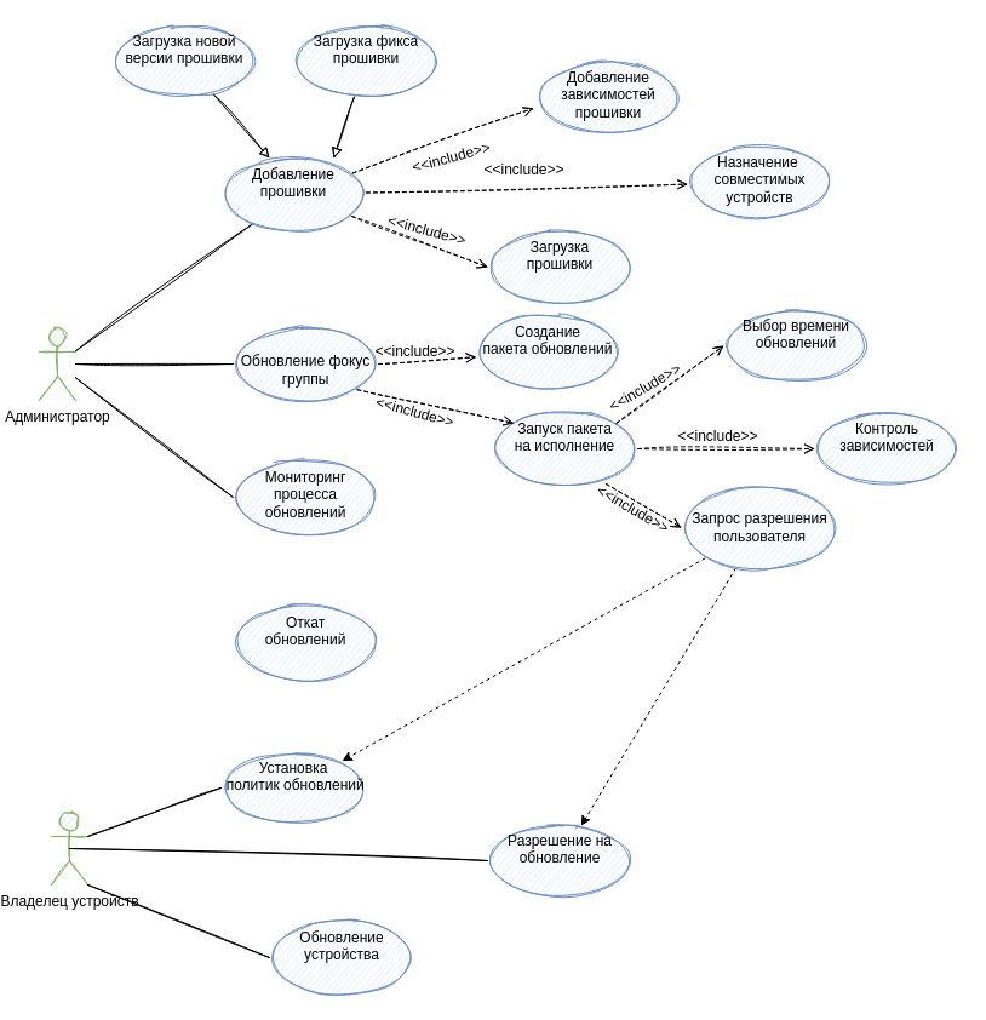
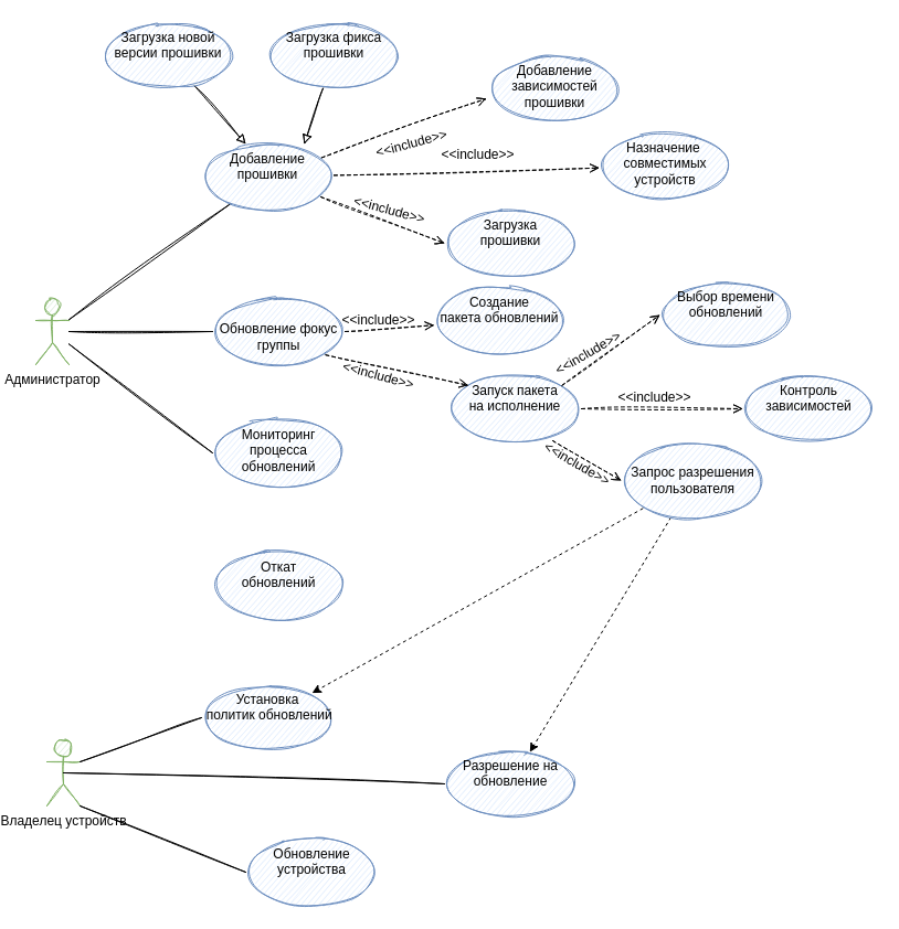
  <mxCell id="0" />
  <mxCell id="1" parent="0" />
  <mxCell id="2" value="" style="sketch=1;orthogonalLoop=1;jettySize=auto;html=1;endArrow=none;endFill=0;" edge="1" parent="1" source="5" target="9"><mxGeometry relative="1" as="geometry" /></mxCell>
  <mxCell id="3" style="edgeStyle=none;sketch=1;orthogonalLoop=1;jettySize=auto;html=1;entryX=0;entryY=0.5;entryDx=0;entryDy=0;endArrow=none;endFill=0;" edge="1" parent="1" source="5" target="20"><mxGeometry relative="1" as="geometry" /></mxCell>
  <mxCell id="4" style="sketch=1;orthogonalLoop=1;jettySize=auto;html=1;entryX=0;entryY=0.5;entryDx=0;entryDy=0;endArrow=none;endFill=0;" edge="1" parent="1" source="5" target="23"><mxGeometry relative="1" as="geometry" /></mxCell>
  <mxCell id="5" value="Администратор" style="shape=umlActor;verticalLabelPosition=bottom;verticalAlign=top;html=1;sketch=1;rounded=0;fillColor=#d5e8d4;strokeColor=#82b366;" vertex="1" parent="1"><mxGeometry x="20" y="270" width="30" height="60" as="geometry" /></mxCell>
  <mxCell id="6" style="edgeStyle=none;sketch=1;orthogonalLoop=1;jettySize=auto;html=1;entryX=0;entryY=0.5;entryDx=0;entryDy=0;endArrow=open;endFill=0;dashed=1;" edge="1" parent="1" source="9" target="16"><mxGeometry relative="1" as="geometry" /></mxCell>
  <mxCell id="7" style="edgeStyle=none;sketch=1;orthogonalLoop=1;jettySize=auto;html=1;entryX=-0.017;entryY=0.65;entryDx=0;entryDy=0;entryPerimeter=0;dashed=1;endArrow=open;endFill=0;" edge="1" parent="1" source="9" target="14"><mxGeometry relative="1" as="geometry" /></mxCell>
  <mxCell id="8" style="edgeStyle=none;sketch=1;orthogonalLoop=1;jettySize=auto;html=1;dashed=1;endArrow=open;endFill=0;" edge="1" parent="1" source="9" target="15"><mxGeometry relative="1" as="geometry" /></mxCell>
  <mxCell id="9" value="Добавление прошивки" style="ellipse;whiteSpace=wrap;html=1;verticalAlign=top;fillColor=#dae8fc;strokeColor=#6c8ebf;sketch=1;rounded=0;" vertex="1" parent="1"><mxGeometry x="170" y="130" width="120" height="60" as="geometry" /></mxCell>
  <mxCell id="10" style="edgeStyle=none;sketch=1;orthogonalLoop=1;jettySize=auto;html=1;entryX=0.333;entryY=0;entryDx=0;entryDy=0;entryPerimeter=0;endArrow=block;endFill=0;" edge="1" parent="1" source="11" target="9"><mxGeometry relative="1" as="geometry" /></mxCell>
  <mxCell id="11" value="Загрузка новой версии прошивки" style="ellipse;whiteSpace=wrap;html=1;verticalAlign=top;fillColor=#dae8fc;strokeColor=#6c8ebf;sketch=1;rounded=0;" vertex="1" parent="1"><mxGeometry x="80" y="20" width="120" height="60" as="geometry" /></mxCell>
  <mxCell id="12" style="sketch=1;orthogonalLoop=1;jettySize=auto;html=1;entryX=0.775;entryY=0;entryDx=0;entryDy=0;entryPerimeter=0;endArrow=block;endFill=0;" edge="1" parent="1" source="13" target="9"><mxGeometry relative="1" as="geometry" /></mxCell>
  <mxCell id="13" value="Загрузка фикса прошивки" style="ellipse;whiteSpace=wrap;html=1;verticalAlign=top;fillColor=#dae8fc;strokeColor=#6c8ebf;sketch=1;rounded=0;" vertex="1" parent="1"><mxGeometry x="230" y="20" width="120" height="60" as="geometry" /></mxCell>
  <mxCell id="14" value="Добавление зависимостей прошивки" style="ellipse;whiteSpace=wrap;html=1;verticalAlign=top;fillColor=#dae8fc;strokeColor=#6c8ebf;sketch=1;rounded=0;" vertex="1" parent="1"><mxGeometry x="430" y="50" width="120" height="60" as="geometry" /></mxCell>
- <mxCell id="15" value="Назначение&amp;nbsp;&lt;br&gt;совместимых устройств" style="ellipse;whiteSpace=wrap;html=1;verticalAlign=top;fillColor=#dae8fc;strokeColor=#6c8ebf;sketch=1;rounded=0;" vertex="1" parent="1"><mxGeometry x="555" y="120" width="120" height="60" as="geometry" /></mxCell>
+ <mxCell id="15" value="Назначение&amp;nbsp;&lt;br&gt;совместимых устройств" style="ellipse;whiteSpace=wrap;html=1;verticalAlign=top;fillColor=#dae8fc;strokeColor=#6c8ebf;sketch=1;rounded=0;" vertex="1" parent="1"><mxGeometry x="530" y="120" width="120" height="60" as="geometry" /></mxCell>
  <mxCell id="16" value="Загрузка&lt;br&gt;прошивки" style="ellipse;whiteSpace=wrap;html=1;verticalAlign=top;fillColor=#dae8fc;strokeColor=#6c8ebf;sketch=1;rounded=0;" vertex="1" parent="1"><mxGeometry x="390" y="190" width="120" height="60" as="geometry" /></mxCell>
  <mxCell id="17" value="&amp;lt;&amp;lt;include&amp;gt;&amp;gt;" style="text;html=1;align=center;verticalAlign=middle;resizable=0;points=[];autosize=1;strokeColor=none;fillColor=none;rotation=-15;" vertex="1" parent="1"><mxGeometry x="320" y="120" width="80" height="20" as="geometry" /></mxCell>
  <mxCell id="18" value="&amp;lt;&amp;lt;include&amp;gt;&amp;gt;" style="text;html=1;align=center;verticalAlign=middle;resizable=0;points=[];autosize=1;strokeColor=none;fillColor=none;rotation=0;" vertex="1" parent="1"><mxGeometry x="380" y="130" width="80" height="20" as="geometry" /></mxCell>
  <mxCell id="19" value="&amp;lt;&amp;lt;include&amp;gt;&amp;gt;" style="text;html=1;align=center;verticalAlign=middle;resizable=0;points=[];autosize=1;strokeColor=none;fillColor=none;rotation=15;" vertex="1" parent="1"><mxGeometry x="300" y="180" width="80" height="20" as="geometry" /></mxCell>
  <mxCell id="20" value="&lt;br&gt;Обновление фокус группы" style="ellipse;whiteSpace=wrap;html=1;verticalAlign=top;fillColor=#dae8fc;strokeColor=#6c8ebf;sketch=1;rounded=0;" vertex="1" parent="1"><mxGeometry x="180" y="270" width="120" height="60" as="geometry" /></mxCell>
  <mxCell id="21" value="Создание&lt;br&gt;пакета обновлений" style="ellipse;whiteSpace=wrap;html=1;verticalAlign=top;fillColor=#dae8fc;strokeColor=#6c8ebf;sketch=1;rounded=0;" vertex="1" parent="1"><mxGeometry x="380" y="260" width="120" height="60" as="geometry" /></mxCell>
  <mxCell id="22" value="Запуск пакета&lt;br&gt;на исполнение" style="ellipse;whiteSpace=wrap;html=1;verticalAlign=top;fillColor=#dae8fc;strokeColor=#6c8ebf;sketch=1;rounded=0;" vertex="1" parent="1"><mxGeometry x="394" y="340" width="120" height="60" as="geometry" /></mxCell>
  <mxCell id="23" value="Мониторинг&lt;br&gt;процесса обновлений" style="ellipse;whiteSpace=wrap;html=1;verticalAlign=top;fillColor=#dae8fc;strokeColor=#6c8ebf;sketch=1;rounded=0;" vertex="1" parent="1"><mxGeometry x="180" y="380" width="120" height="60" as="geometry" /></mxCell>
  <mxCell id="24" value="Откат&lt;br&gt;обновлений" style="ellipse;whiteSpace=wrap;html=1;verticalAlign=top;fillColor=#dae8fc;strokeColor=#6c8ebf;sketch=1;rounded=0;" vertex="1" parent="1"><mxGeometry x="180" y="500" width="120" height="60" as="geometry" /></mxCell>
  <mxCell id="25" style="edgeStyle=none;sketch=1;orthogonalLoop=1;jettySize=auto;html=1;endArrow=open;endFill=0;dashed=1;exitX=1;exitY=0.5;exitDx=0;exitDy=0;" edge="1" parent="1" source="20" target="21"><mxGeometry relative="1" as="geometry"><mxPoint x="282" y="279" as="sourcePoint" /><mxPoint x="394" y="321" as="targetPoint" /></mxGeometry></mxCell>
  <mxCell id="26" style="edgeStyle=none;sketch=1;orthogonalLoop=1;jettySize=auto;html=1;endArrow=open;endFill=0;dashed=1;exitX=1;exitY=1;exitDx=0;exitDy=0;entryX=0;entryY=0;entryDx=0;entryDy=0;" edge="1" parent="1" source="20" target="22"><mxGeometry relative="1" as="geometry"><mxPoint x="310" y="330" as="sourcePoint" /><mxPoint x="392.309" y="318.242" as="targetPoint" /></mxGeometry></mxCell>
  <mxCell id="27" value="Выбор времени&lt;br&gt;обновлений" style="ellipse;whiteSpace=wrap;html=1;verticalAlign=top;fillColor=#dae8fc;strokeColor=#6c8ebf;sketch=1;rounded=0;" vertex="1" parent="1"><mxGeometry x="585" y="255" width="120" height="60" as="geometry" /></mxCell>
  <mxCell id="28" value="Контроль зависимостей" style="ellipse;whiteSpace=wrap;html=1;verticalAlign=top;fillColor=#dae8fc;strokeColor=#6c8ebf;sketch=1;rounded=0;" vertex="1" parent="1"><mxGeometry x="660" y="340" width="120" height="60" as="geometry" /></mxCell>
  <mxCell id="29" style="rounded=1;sketch=0;orthogonalLoop=1;jettySize=auto;html=1;dashed=1;" edge="1" parent="1" source="31" target="43"><mxGeometry relative="1" as="geometry" /></mxCell>
  <mxCell id="30" style="edgeStyle=none;rounded=1;sketch=0;orthogonalLoop=1;jettySize=auto;html=1;dashed=1;" edge="1" parent="1" source="31" target="42"><mxGeometry relative="1" as="geometry" /></mxCell>
  <mxCell id="31" value="&lt;br&gt;Запрос разрешения пользователя" style="ellipse;whiteSpace=wrap;html=1;verticalAlign=top;fillColor=#dae8fc;strokeColor=#6c8ebf;sketch=1;rounded=0;" vertex="1" parent="1"><mxGeometry x="550" y="400" width="130" height="70" as="geometry" /></mxCell>
  <mxCell id="32" style="edgeStyle=none;sketch=1;orthogonalLoop=1;jettySize=auto;html=1;endArrow=open;endFill=0;dashed=1;exitX=0.783;exitY=0.983;exitDx=0;exitDy=0;entryX=0;entryY=0.5;entryDx=0;entryDy=0;exitPerimeter=0;" edge="1" parent="1" source="22" target="31"><mxGeometry relative="1" as="geometry"><mxPoint x="292.426" y="351.213" as="sourcePoint" /><mxPoint x="421.574" y="358.787" as="targetPoint" /></mxGeometry></mxCell>
  <mxCell id="33" style="edgeStyle=none;sketch=1;orthogonalLoop=1;jettySize=auto;html=1;endArrow=open;endFill=0;dashed=1;exitX=1;exitY=0;exitDx=0;exitDy=0;entryX=0;entryY=0.5;entryDx=0;entryDy=0;" edge="1" parent="1" source="22" target="27"><mxGeometry relative="1" as="geometry"><mxPoint x="497.96" y="408.98" as="sourcePoint" /><mxPoint x="595" y="445" as="targetPoint" /></mxGeometry></mxCell>
  <mxCell id="34" style="edgeStyle=none;sketch=1;orthogonalLoop=1;jettySize=auto;html=1;endArrow=open;endFill=0;dashed=1;exitX=1;exitY=0.5;exitDx=0;exitDy=0;entryX=0;entryY=0.5;entryDx=0;entryDy=0;" edge="1" parent="1" source="22" target="28"><mxGeometry relative="1" as="geometry"><mxPoint x="506.426" y="358.787" as="sourcePoint" /><mxPoint x="600" y="290" as="targetPoint" /></mxGeometry></mxCell>
  <mxCell id="35" value="Владелец устройств" style="shape=umlActor;verticalLabelPosition=bottom;verticalAlign=top;html=1;sketch=1;rounded=0;fillColor=#d5e8d4;strokeColor=#82b366;" vertex="1" parent="1"><mxGeometry x="30" y="670" width="30" height="60" as="geometry" /></mxCell>
  <mxCell id="36" value="Обновление устройства" style="ellipse;whiteSpace=wrap;html=1;verticalAlign=top;fillColor=#dae8fc;strokeColor=#6c8ebf;sketch=1;rounded=0;" vertex="1" parent="1"><mxGeometry x="210" y="760" width="120" height="60" as="geometry" /></mxCell>
  <mxCell id="37" value="&amp;lt;&amp;lt;include&amp;gt;&amp;gt;" style="text;html=1;align=center;verticalAlign=middle;resizable=0;points=[];autosize=1;strokeColor=none;fillColor=none;rotation=0;" vertex="1" parent="1"><mxGeometry x="290" y="280" width="80" height="20" as="geometry" /></mxCell>
  <mxCell id="38" value="&amp;lt;&amp;lt;include&amp;gt;&amp;gt;" style="text;html=1;align=center;verticalAlign=middle;resizable=0;points=[];autosize=1;strokeColor=none;fillColor=none;rotation=15;" vertex="1" parent="1"><mxGeometry x="290" y="330" width="80" height="20" as="geometry" /></mxCell>
  <mxCell id="39" value="&amp;lt;&amp;lt;include&amp;gt;&amp;gt;" style="text;html=1;align=center;verticalAlign=middle;resizable=0;points=[];autosize=1;strokeColor=none;fillColor=none;rotation=-30;" vertex="1" parent="1"><mxGeometry x="480" y="310" width="80" height="20" as="geometry" /></mxCell>
  <mxCell id="40" value="&amp;lt;&amp;lt;include&amp;gt;&amp;gt;" style="text;html=1;align=center;verticalAlign=middle;resizable=0;points=[];autosize=1;strokeColor=none;fillColor=none;rotation=0;" vertex="1" parent="1"><mxGeometry x="540" y="350" width="80" height="20" as="geometry" /></mxCell>
  <mxCell id="41" value="&amp;lt;&amp;lt;include&amp;gt;&amp;gt;" style="text;html=1;align=center;verticalAlign=middle;resizable=0;points=[];autosize=1;strokeColor=none;fillColor=none;rotation=30;" vertex="1" parent="1"><mxGeometry x="470" y="410" width="80" height="20" as="geometry" /></mxCell>
  <mxCell id="42" value="Установка&lt;br&gt;&amp;nbsp;политик обновлений" style="ellipse;whiteSpace=wrap;html=1;verticalAlign=top;fillColor=#dae8fc;strokeColor=#6c8ebf;sketch=1;rounded=0;" vertex="1" parent="1"><mxGeometry x="170" y="620" width="120" height="60" as="geometry" /></mxCell>
  <mxCell id="43" value="Разрешение на обновление" style="ellipse;whiteSpace=wrap;html=1;verticalAlign=top;fillColor=#dae8fc;strokeColor=#6c8ebf;sketch=1;rounded=0;" vertex="1" parent="1"><mxGeometry x="390" y="680" width="120" height="60" as="geometry" /></mxCell>
  <mxCell id="44" style="edgeStyle=none;sketch=1;orthogonalLoop=1;jettySize=auto;html=1;entryX=1;entryY=0.333;entryDx=0;entryDy=0;endArrow=none;endFill=0;entryPerimeter=0;exitX=0;exitY=0.5;exitDx=0;exitDy=0;" edge="1" parent="1" source="42" target="35"><mxGeometry relative="1" as="geometry"><mxPoint x="60" y="333.793" as="sourcePoint" /><mxPoint x="190" y="540" as="targetPoint" /></mxGeometry></mxCell>
  <mxCell id="45" style="edgeStyle=none;sketch=1;orthogonalLoop=1;jettySize=auto;html=1;entryX=0.5;entryY=0.5;entryDx=0;entryDy=0;endArrow=none;endFill=0;entryPerimeter=0;exitX=0;exitY=0.5;exitDx=0;exitDy=0;" edge="1" parent="1" source="43" target="35"><mxGeometry relative="1" as="geometry"><mxPoint x="180" y="660" as="sourcePoint" /><mxPoint x="70" y="700" as="targetPoint" /></mxGeometry></mxCell>
  <mxCell id="46" style="edgeStyle=none;sketch=1;orthogonalLoop=1;jettySize=auto;html=1;entryX=1;entryY=1;entryDx=0;entryDy=0;endArrow=none;endFill=0;entryPerimeter=0;exitX=0;exitY=0.5;exitDx=0;exitDy=0;" edge="1" parent="1" source="36" target="35"><mxGeometry relative="1" as="geometry"><mxPoint x="380" y="720" as="sourcePoint" /><mxPoint x="55" y="710" as="targetPoint" /></mxGeometry></mxCell>
